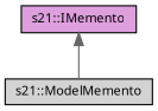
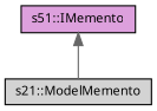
  digraph {
    fontname="Noto Sans"
    node [color=black fontname="Noto Sans" fontsize=10 shape=record style=filled]
-   n1 [fillcolor=plum fontcolor=black height=0.2 label="s21::IMemento" width=0.4]
+   n1 [fillcolor=plum fontcolor=black height=0.2 label="s51::IMemento" width=0.4]
    n2 [fillcolor=lightgrey height=0.2 label="s21::ModelMemento" width=0.4]
    n1 -> n2 [color=gray40 dir=back fontname="Noto Sans" fontsize=10 labelfontname=Helvetica labelfontsize=10 style=solid]
  }
